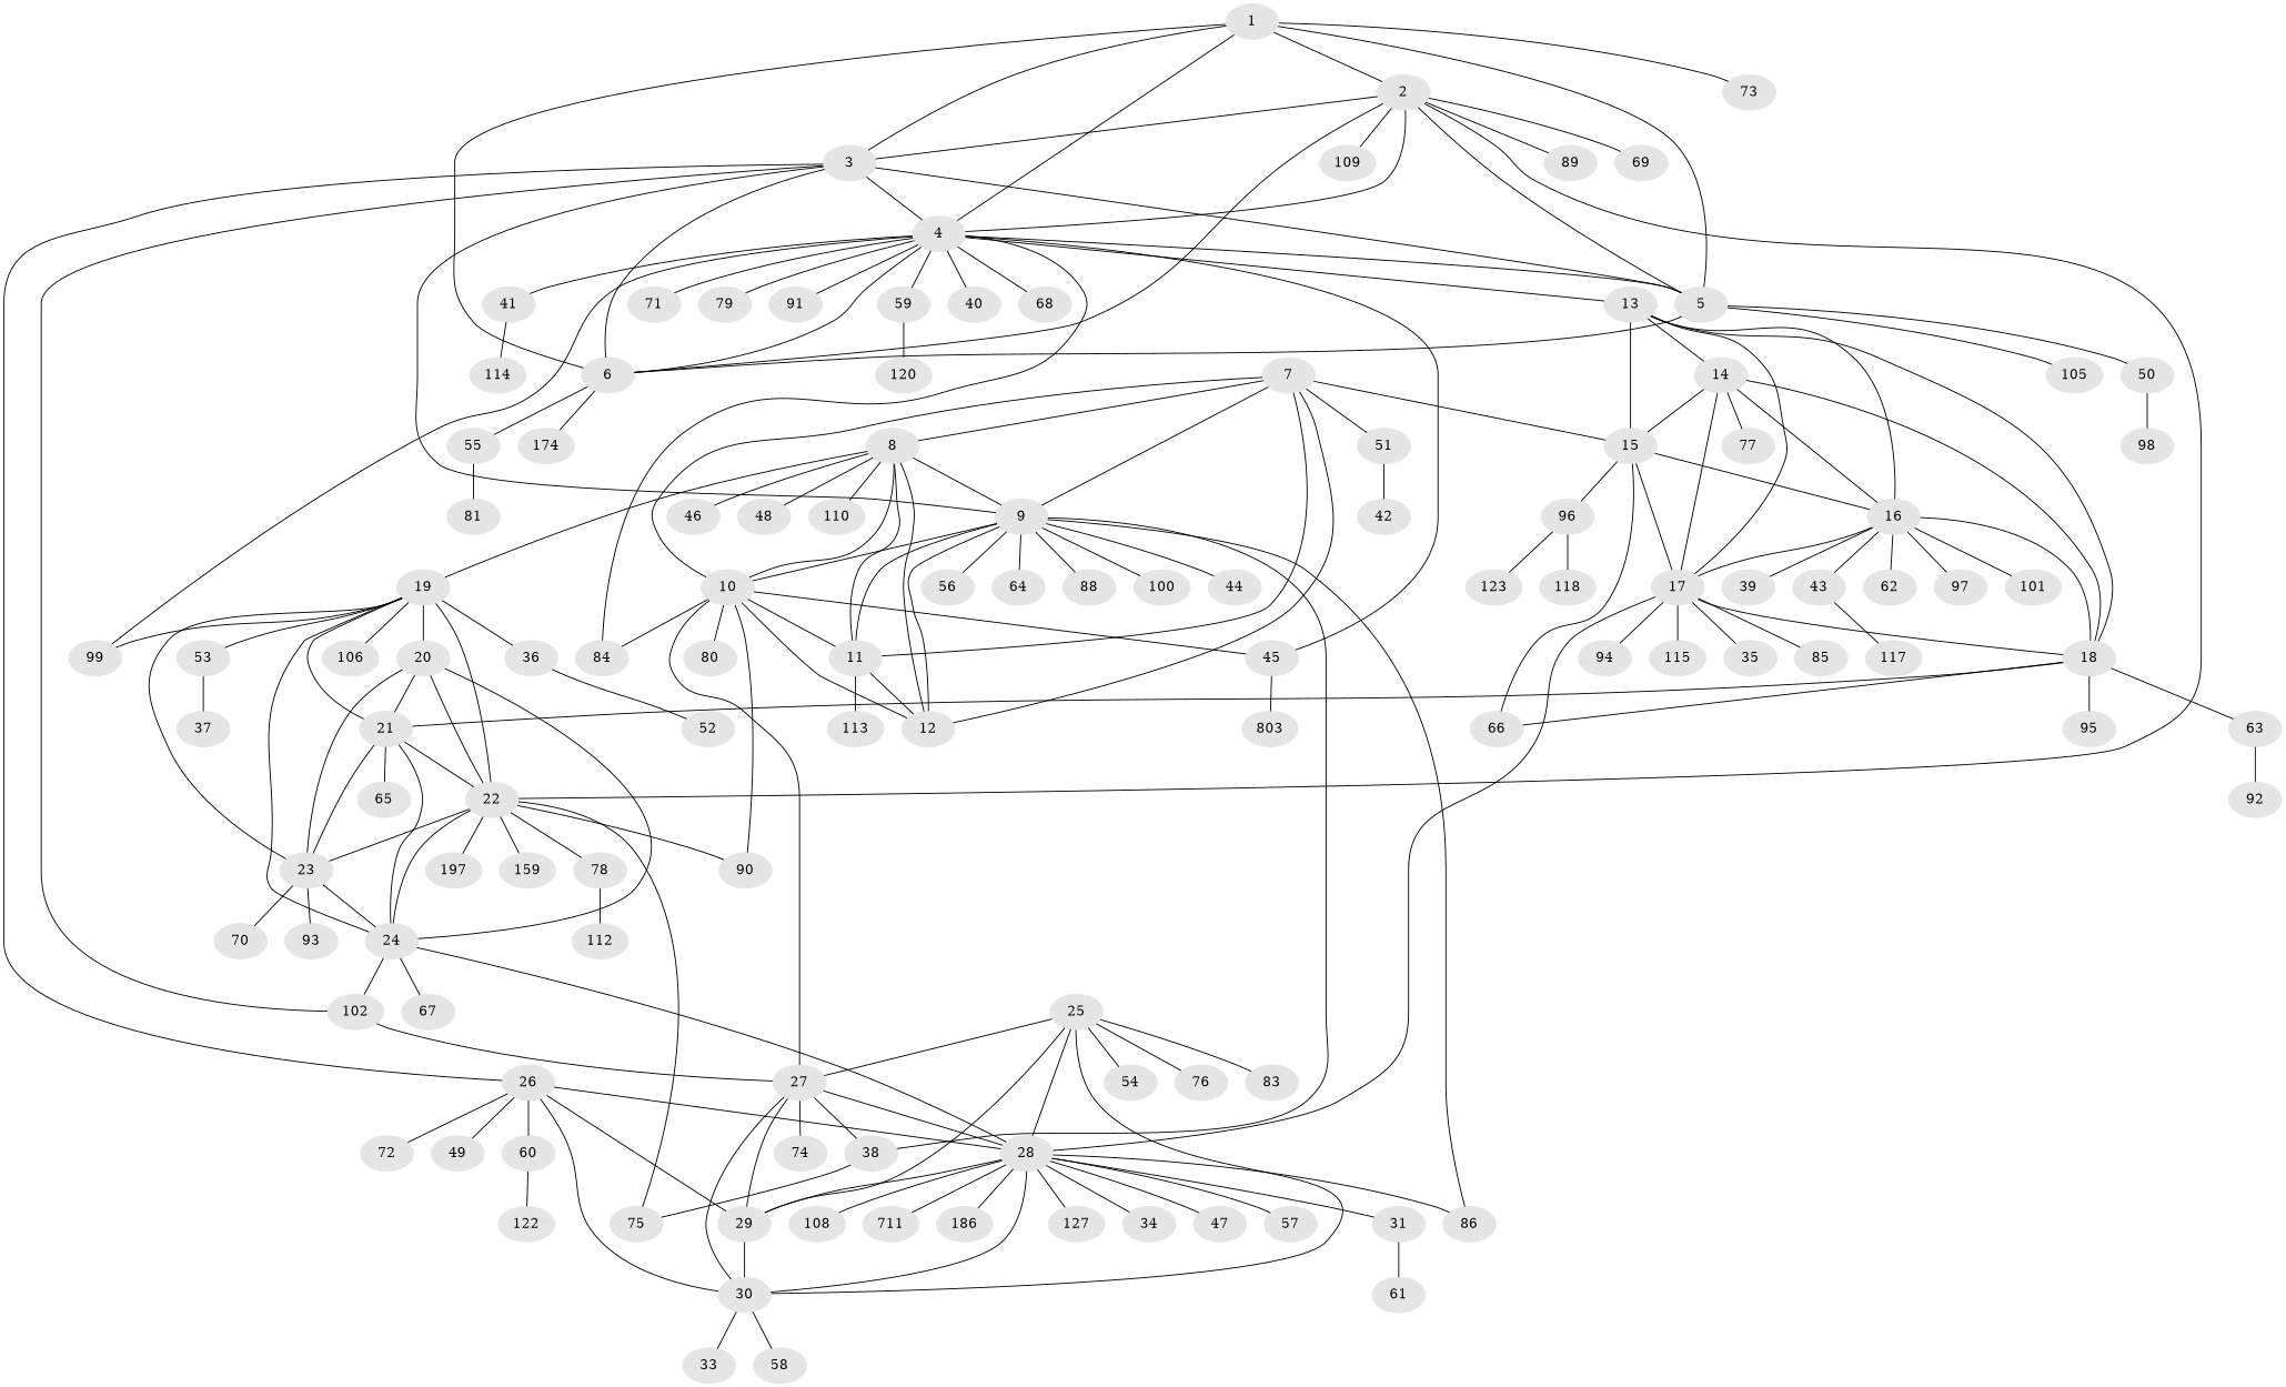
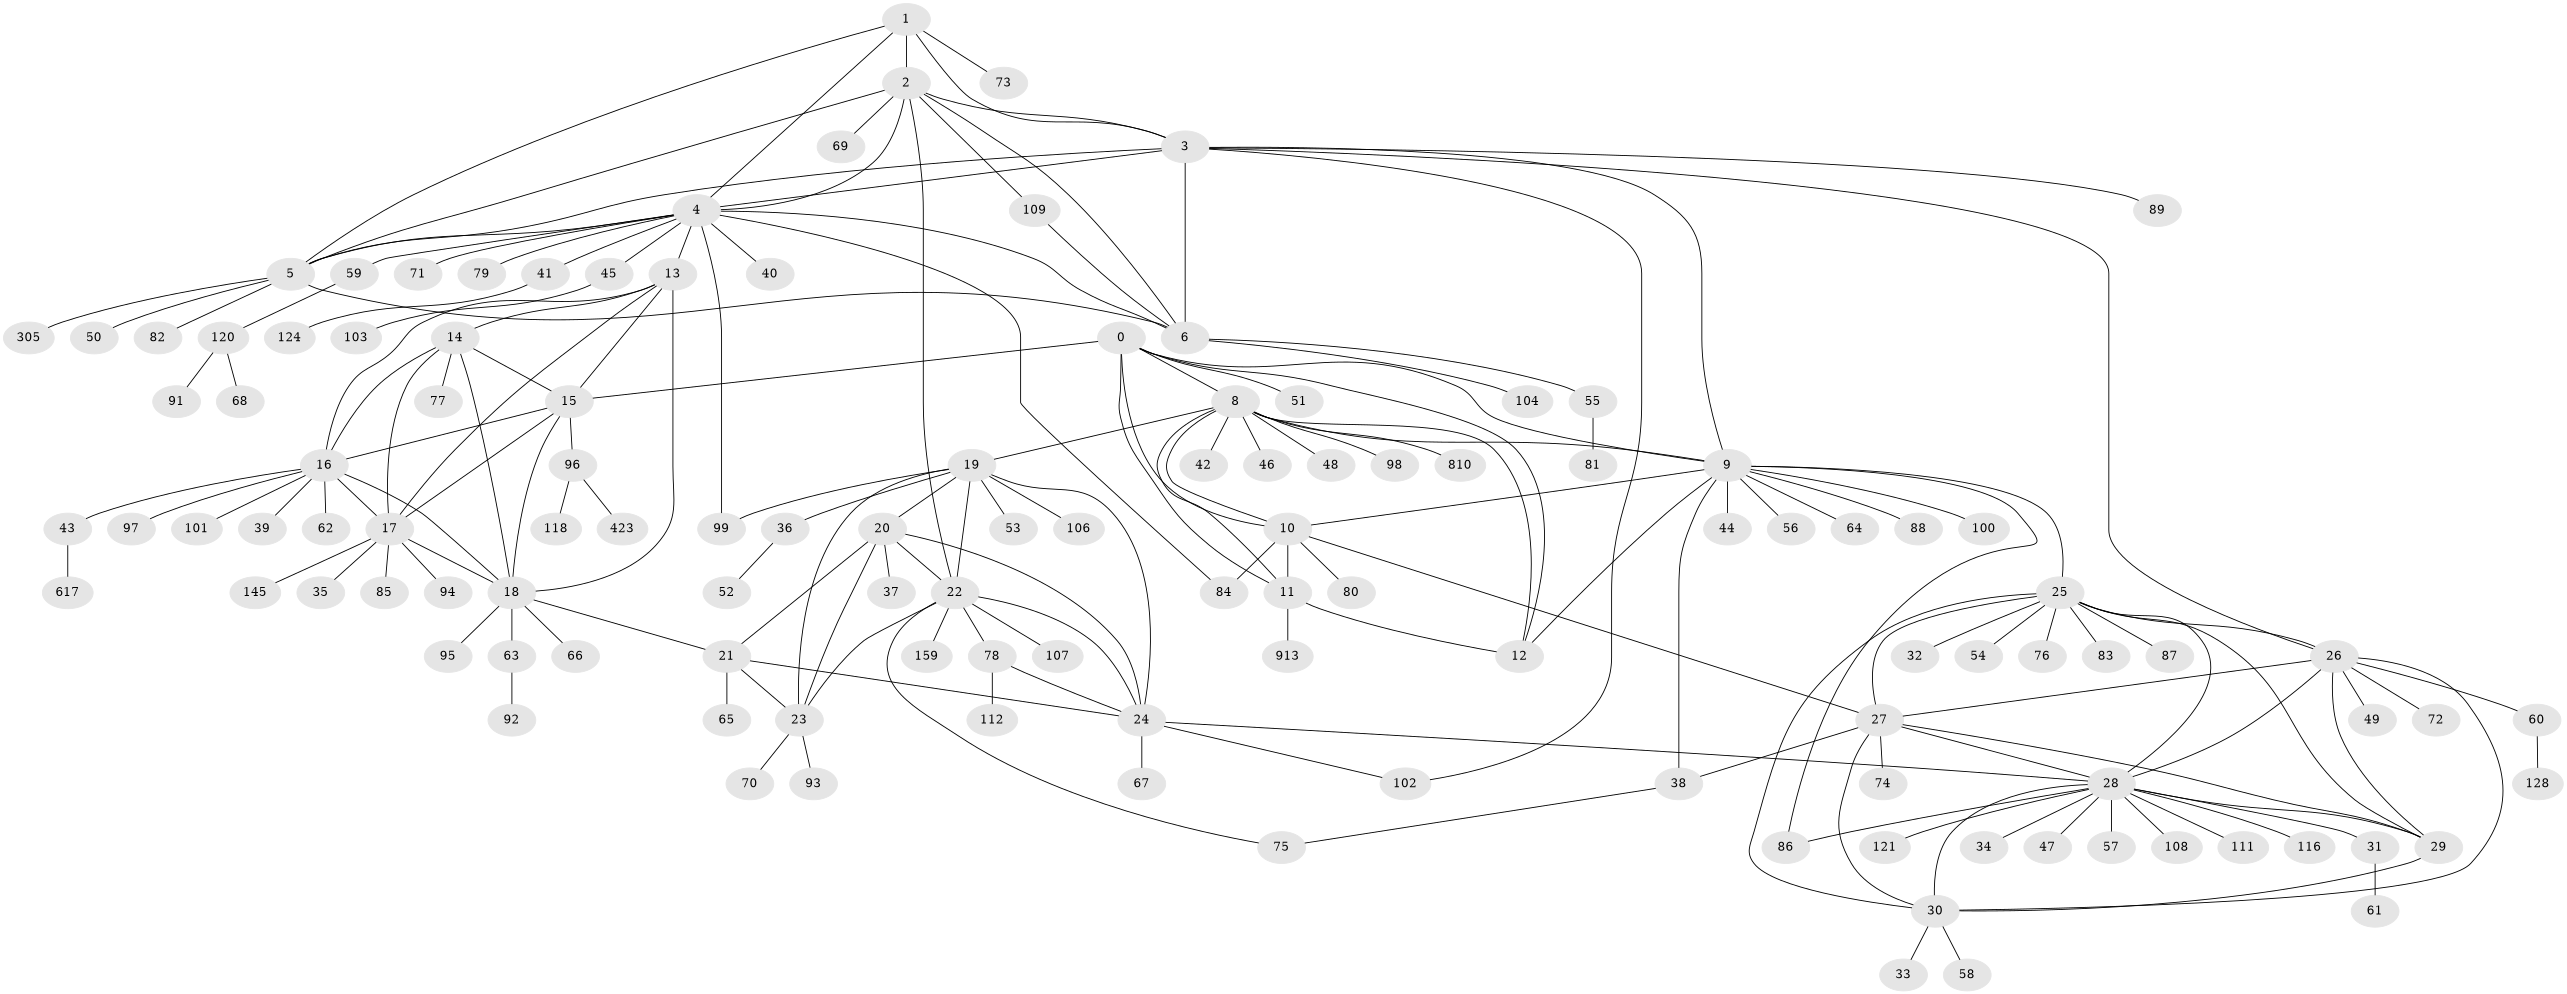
  graph {
    node [color=gray90 style=filled]
    1
    2
    3
    4
    5
    6
    73
    22
    69
    109
    9
    26
    89
    102
    13
    40
    41
    45
    59
    68
    71
    79
    84
    91
    99
    50
-   105
+   82
+   105 [label=305]
    55
-   104 [label=174]
-   90
+   104
    23
    24
    75
    78
-   107 [label=197]
+   107
    n37 [label=159]
    10
    11
    12
    38
    44
    56
    64
    86
    88
    100
    27
    28
    29
    30
    49
    60
    72
    15
    14
    16
    17
    18
-   114
-   103 [label=803]
+   114 [label=124]
+   103
    120
    81
-   7
+   7 [label=0]
    8
    51
    19
    42
    46
    48
    98
-   110
+   110 [label=810]
    80
-   113
+   113 [label=913]
    96
    21
    20
    36
    53
    106
    74
    77
    39
    43
    62
    97
    101
    35
    85
    94
-   115
+   115 [label=145]
    63
    66
    95
    118
-   123
-   117
+   123 [label=423]
+   117 [label=617]
    31
    34
    47
    57
    108
-   111 [label=711]
-   116 [label=186]
-   121 [label=127]
+   111
+   116
+   121
    65
    92
    37
    70
    93
    67
    52
    112
    25
+   32
    54
    76
    83
+   87
    33
    58
-   122
+   122 [label=128]
    61
    1 -- 2
    1 -- 3
    1 -- 4
    1 -- 5
-   1 -- 6
+   109 -- 6
    1 -- 73
    2 -- 3
    2 -- 4
    2 -- 5
    2 -- 6
    2 -- 22
    2 -- 69
    2 -- 109
    3 -- 4
    3 -- 5
    3 -- 6
    3 -- 9
    3 -- 26
-   2 -- 89
+   3 -- 89
    3 -- 102
    4 -- 5
    4 -- 6
    4 -- 13
    4 -- 40
    4 -- 41
    4 -- 45
    4 -- 59
-   4 -- 68
+   120 -- 68
    4 -- 71
    4 -- 79
    4 -- 84
-   4 -- 91
+   120 -- 91
    4 -- 99
    5 -- 6
    5 -- 50
+   5 -- 82
    5 -- 105
    6 -- 55
    6 -- 104
-   22 -- 90
    22 -- 23
    22 -- 24
    22 -- 75
    22 -- 78
    22 -- 107
    22 -- n37
    9 -- 10
-   9 -- 11
+   9 -- 25
    9 -- 12
    9 -- 38
    9 -- 44
    9 -- 56
    9 -- 64
    9 -- 86
    9 -- 88
    9 -- 100
-   102 -- 27
+   26 -- 27
    26 -- 28
    26 -- 29
    26 -- 30
    26 -- 49
    26 -- 60
    26 -- 72
    13 -- 15
    13 -- 14
    13 -- 16
    13 -- 17
    13 -- 18
    41 -- 114
    45 -- 103
    59 -- 120
    55 -- 81
-   23 -- 24
+   78 -- 24
    23 -- 70
    23 -- 93
    24 -- 102
    24 -- 28
    24 -- 67
    78 -- 112
-   10 -- 45
    10 -- 84
-   10 -- 90
    10 -- 11
-   10 -- 12
    10 -- 27
    10 -- 80
    11 -- 12
    11 -- 113
    38 -- 75
    27 -- 38
    27 -- 28
    27 -- 29
    27 -- 30
    27 -- 74
    28 -- 86
    28 -- 29
    28 -- 30
    28 -- 31
    28 -- 34
    28 -- 47
    28 -- 57
    28 -- 108
    28 -- 111
    28 -- 116
    28 -- 121
    29 -- 30
    30 -- 33
    30 -- 58
    60 -- 122
    15 -- 16
    15 -- 17
-   15 -- 66
+   15 -- 18
    15 -- 96
    14 -- 15
    14 -- 16
    14 -- 17
    14 -- 18
    14 -- 77
    16 -- 17
    16 -- 18
    16 -- 39
    16 -- 43
    16 -- 62
    16 -- 97
    16 -- 101
-   17 -- 28
    17 -- 18
    17 -- 35
    17 -- 85
    17 -- 94
    17 -- 115
    18 -- 21
    18 -- 63
    18 -- 66
    18 -- 95
    7 -- 9
    7 -- 10
    7 -- 11
    7 -- 12
    7 -- 15
    7 -- 8
    7 -- 51
    8 -- 9
    8 -- 10
    8 -- 11
    8 -- 12
    8 -- 19
-   51 -- 42
+   8 -- 42
    8 -- 46
    8 -- 48
-   50 -- 98
+   8 -- 98
    8 -- 110
    19 -- 22
    19 -- 99
    19 -- 23
    19 -- 24
-   19 -- 21
    19 -- 20
    19 -- 36
    19 -- 53
    19 -- 106
    96 -- 118
    96 -- 123
-   21 -- 22
    21 -- 23
    21 -- 24
    21 -- 65
    20 -- 22
    20 -- 23
    20 -- 24
    20 -- 21
-   53 -- 37
+   20 -- 37
    36 -- 52
    43 -- 117
    63 -- 92
    31 -- 61
+   25 -- 26
    25 -- 27
    25 -- 28
    25 -- 29
    25 -- 30
+   25 -- 32
    25 -- 54
    25 -- 76
    25 -- 83
+   25 -- 87
  }
